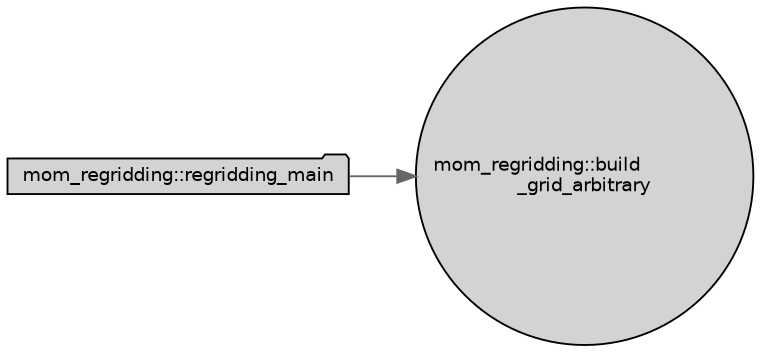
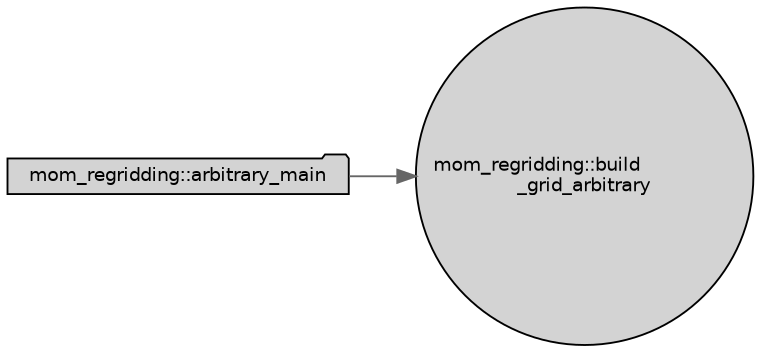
  digraph {
    rankdir=RL
    node [color=black fillcolor=lightgrey fontname=Helvetica fontsize=10 style=filled]
    n1 [fontcolor=black height=0.2 label="mom_regridding::build\l_grid_arbitrary" shape=circle width=0.4]
-   n2 [height=0.2 label="mom_regridding::regridding_main" shape=folder width=0.4]
+   n2 [height=0.2 label="mom_regridding::arbitrary_main" shape=folder width=0.4]
    n1 -> n2 [color=gray40 dir=back fontname=Helvetica fontsize=10 labelfontname=Helvetica labelfontsize=10 style=solid]
  }
